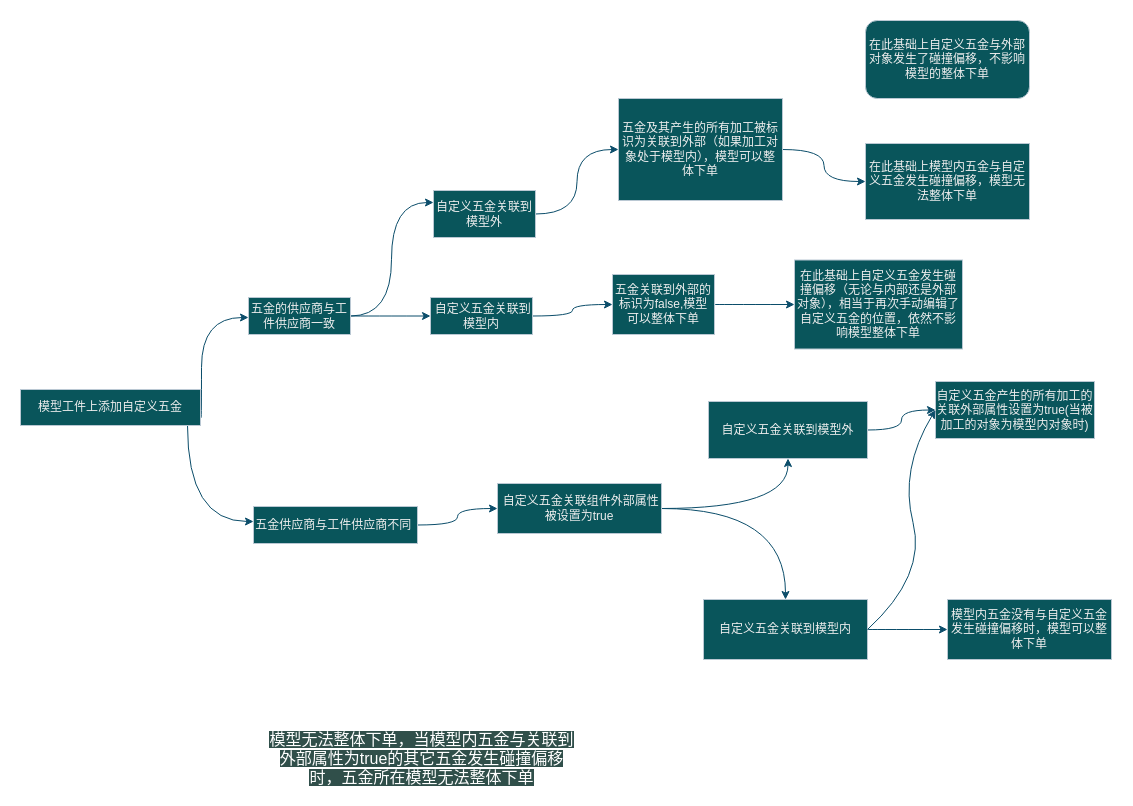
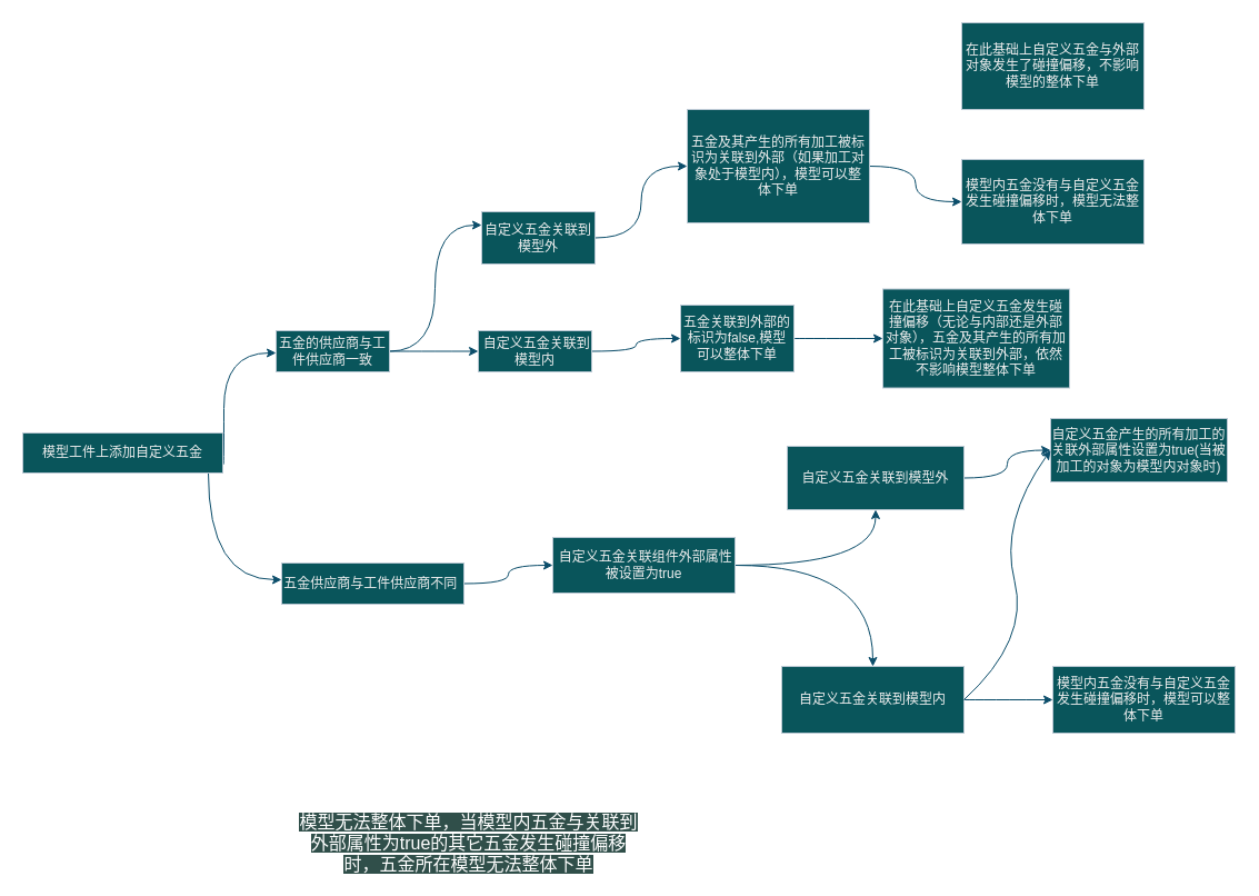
  <mxCell id="0" />
  <mxCell id="1" parent="0" />
  <mxCell id="2" value="" style="edgeStyle=orthogonalEdgeStyle;rounded=0;orthogonalLoop=1;jettySize=auto;html=1;labelBackgroundColor=none;strokeColor=#0B4D6A;fontColor=default;curved=1;exitX=1;exitY=0.5;exitDx=0;exitDy=0;" edge="1" parent="1" source="4" target="7"><mxGeometry relative="1" as="geometry"><Array as="points"><mxPoint x="201" y="417" /><mxPoint x="201" y="317" /></Array></mxGeometry></mxCell>
  <mxCell id="3" value="" style="edgeStyle=orthogonalEdgeStyle;rounded=0;orthogonalLoop=1;jettySize=auto;html=1;labelBackgroundColor=none;strokeColor=#0B4D6A;fontColor=default;curved=1;" edge="1" parent="1" source="4" target="9"><mxGeometry relative="1" as="geometry"><Array as="points"><mxPoint x="187" y="521" /></Array></mxGeometry></mxCell>
  <mxCell id="4" value="模型&lt;span style=&quot;background-color: initial;&quot;&gt;工件上添加自定义五金&lt;/span&gt;" style="rounded=0;whiteSpace=wrap;html=1;labelBackgroundColor=none;fillColor=#09555B;strokeColor=#BAC8D3;fontColor=#EEEEEE;" vertex="1" parent="1"><mxGeometry x="20" y="389" width="180" height="36" as="geometry" /></mxCell>
  <mxCell id="5" value="" style="edgeStyle=orthogonalEdgeStyle;rounded=0;orthogonalLoop=1;jettySize=auto;html=1;strokeColor=#0B4D6A;curved=1;exitX=1;exitY=0.5;exitDx=0;exitDy=0;" edge="1" parent="1" source="7" target="11"><mxGeometry relative="1" as="geometry"><Array as="points"><mxPoint x="391" y="316" /><mxPoint x="391" y="202" /></Array></mxGeometry></mxCell>
  <mxCell id="6" value="" style="edgeStyle=orthogonalEdgeStyle;rounded=0;orthogonalLoop=1;jettySize=auto;html=1;strokeColor=#0B4D6A;curved=1;" edge="1" parent="1" source="7" target="15"><mxGeometry relative="1" as="geometry" /></mxCell>
  <mxCell id="7" value="五金的供应商与工件供应商一致" style="rounded=0;whiteSpace=wrap;html=1;labelBackgroundColor=none;fillColor=#09555B;strokeColor=#BAC8D3;fontColor=#EEEEEE;" vertex="1" parent="1"><mxGeometry x="248" y="297" width="102" height="37" as="geometry" /></mxCell>
  <mxCell id="8" value="" style="edgeStyle=orthogonalEdgeStyle;rounded=0;orthogonalLoop=1;jettySize=auto;html=1;strokeColor=#0B4D6A;curved=1;" edge="1" parent="1" source="9" target="22"><mxGeometry relative="1" as="geometry" /></mxCell>
  <mxCell id="9" value="五金供应商与工件供应商不同&amp;nbsp;" style="rounded=0;whiteSpace=wrap;html=1;labelBackgroundColor=none;fillColor=#09555B;strokeColor=#BAC8D3;fontColor=#EEEEEE;" vertex="1" parent="1"><mxGeometry x="253" y="506" width="164" height="37" as="geometry" /></mxCell>
  <mxCell id="10" value="" style="edgeStyle=orthogonalEdgeStyle;rounded=0;orthogonalLoop=1;jettySize=auto;html=1;strokeColor=#0B4D6A;curved=1;" edge="1" parent="1" source="11" target="13"><mxGeometry relative="1" as="geometry" /></mxCell>
  <mxCell id="11" value="自定义五金关联到模型外" style="rounded=0;whiteSpace=wrap;html=1;labelBackgroundColor=none;fillColor=#09555B;strokeColor=#BAC8D3;fontColor=#EEEEEE;" vertex="1" parent="1"><mxGeometry x="433" y="190" width="102" height="47" as="geometry" /></mxCell>
  <mxCell id="12" value="" style="edgeStyle=orthogonalEdgeStyle;rounded=0;orthogonalLoop=1;jettySize=auto;html=1;strokeColor=#0B4D6A;curved=1;" edge="1" parent="1" source="13" target="30"><mxGeometry relative="1" as="geometry" /></mxCell>
  <mxCell id="13" value="五金及其产生的所有加工被标识为关联到外部（如果加工对象处于模型内&lt;span style=&quot;background-color: initial;&quot;&gt;），模型可以整体下单&lt;/span&gt;" style="rounded=0;whiteSpace=wrap;html=1;labelBackgroundColor=none;fillColor=#09555B;strokeColor=#BAC8D3;fontColor=#EEEEEE;" vertex="1" parent="1"><mxGeometry x="618" y="98" width="164" height="102" as="geometry" /></mxCell>
  <mxCell id="14" value="" style="edgeStyle=orthogonalEdgeStyle;rounded=0;orthogonalLoop=1;jettySize=auto;html=1;strokeColor=#0B4D6A;curved=1;" edge="1" parent="1" source="15" target="17"><mxGeometry relative="1" as="geometry" /></mxCell>
  <mxCell id="15" value="&amp;nbsp;自定义五金关联到模型内" style="rounded=0;whiteSpace=wrap;html=1;labelBackgroundColor=none;fillColor=#09555B;strokeColor=#BAC8D3;fontColor=#EEEEEE;" vertex="1" parent="1"><mxGeometry x="430" y="297" width="102" height="37" as="geometry" /></mxCell>
  <mxCell id="16" value="" style="edgeStyle=orthogonalEdgeStyle;rounded=0;orthogonalLoop=1;jettySize=auto;html=1;strokeColor=#0B4D6A;curved=1;" edge="1" parent="1" source="17" target="19"><mxGeometry relative="1" as="geometry" /></mxCell>
  <mxCell id="17" value="五金关联到外部的标识为false,模型可以整体下单" style="rounded=0;whiteSpace=wrap;html=1;labelBackgroundColor=none;fillColor=#09555B;strokeColor=#BAC8D3;fontColor=#EEEEEE;" vertex="1" parent="1"><mxGeometry x="612" y="274" width="102" height="60" as="geometry" /></mxCell>
- <mxCell id="18" value="在此基础上自定义五金与外部对象发生了碰撞偏移，不影响模型的整体下单" style="whiteSpace=wrap;html=1;labelBackgroundColor=none;fillColor=#09555B;strokeColor=#BAC8D3;fontColor=#EEEEEE;rounded=1;" vertex="1" parent="1"><mxGeometry x="865" y="20" width="164" height="78" as="geometry" /></mxCell>
- <mxCell id="19" value="在此基础上自定义五金发生碰撞偏移（无论与内部还是外部对象），相当于再次手动编辑了自定义五金的位置，依然不影响模型整体下单" style="rounded=0;whiteSpace=wrap;html=1;labelBackgroundColor=none;fillColor=#09555B;strokeColor=#BAC8D3;fontColor=#EEEEEE;" vertex="1" parent="1"><mxGeometry x="794" y="259.5" width="168" height="89" as="geometry" /></mxCell>
+ <mxCell id="18" value="在此基础上自定义五金与外部对象发生了碰撞偏移，不影响模型的整体下单" style="rounded=0;whiteSpace=wrap;html=1;labelBackgroundColor=none;fillColor=#09555B;strokeColor=#BAC8D3;fontColor=#EEEEEE;" vertex="1" parent="1"><mxGeometry x="865" y="20" width="164" height="78" as="geometry" /></mxCell>
+ <mxCell id="19" value="在此基础上自定义五金发生碰撞偏移（无论与内部还是外部对象），五金及其产生的所有加工被标识为关联到外部，依然不影响模型整体下单" style="rounded=0;whiteSpace=wrap;html=1;labelBackgroundColor=none;fillColor=#09555B;strokeColor=#BAC8D3;fontColor=#EEEEEE;" vertex="1" parent="1"><mxGeometry x="794" y="259.5" width="168" height="89" as="geometry" /></mxCell>
  <mxCell id="20" value="" style="edgeStyle=orthogonalEdgeStyle;rounded=0;orthogonalLoop=1;jettySize=auto;html=1;strokeColor=#0B4D6A;curved=1;" edge="1" parent="1" source="22" target="24"><mxGeometry relative="1" as="geometry" /></mxCell>
  <mxCell id="21" value="" style="edgeStyle=orthogonalEdgeStyle;rounded=0;orthogonalLoop=1;jettySize=auto;html=1;strokeColor=#0B4D6A;curved=1;" edge="1" parent="1" source="22" target="26"><mxGeometry relative="1" as="geometry" /></mxCell>
  <mxCell id="22" value="&amp;nbsp;自定义五金关联组件外部属性被设置为true" style="rounded=0;whiteSpace=wrap;html=1;labelBackgroundColor=none;fillColor=#09555B;strokeColor=#BAC8D3;fontColor=#EEEEEE;" vertex="1" parent="1"><mxGeometry x="497" y="483" width="164" height="50" as="geometry" /></mxCell>
  <mxCell id="23" value="" style="edgeStyle=orthogonalEdgeStyle;rounded=0;orthogonalLoop=1;jettySize=auto;html=1;strokeColor=#0B4D6A;curved=1;" edge="1" parent="1" source="24" target="27"><mxGeometry relative="1" as="geometry" /></mxCell>
  <mxCell id="24" value="自定义五金关联到模型外" style="rounded=0;whiteSpace=wrap;html=1;labelBackgroundColor=none;fillColor=#09555B;strokeColor=#BAC8D3;fontColor=#EEEEEE;" vertex="1" parent="1"><mxGeometry x="708" y="401" width="159" height="57" as="geometry" /></mxCell>
  <mxCell id="25" value="" style="edgeStyle=orthogonalEdgeStyle;rounded=0;orthogonalLoop=1;jettySize=auto;html=1;strokeColor=#0B4D6A;curved=1;" edge="1" parent="1" source="26" target="29"><mxGeometry relative="1" as="geometry" /></mxCell>
  <mxCell id="26" value="自定义五金关联到模型内" style="rounded=0;whiteSpace=wrap;html=1;labelBackgroundColor=none;fillColor=#09555B;strokeColor=#BAC8D3;fontColor=#EEEEEE;" vertex="1" parent="1"><mxGeometry x="703" y="599" width="164" height="60" as="geometry" /></mxCell>
- <mxCell id="27" value="自定义五金产生的所有加工的关联外部属性设置为true(当被加工的对象为模型内对象时)" style="rounded=0;whiteSpace=wrap;html=1;labelBackgroundColor=none;fillColor=#09555B;strokeColor=#BAC8D3;fontColor=#EEEEEE;" vertex="1" parent="1"><mxGeometry x="935" y="381" width="159" height="57" as="geometry" /></mxCell>
+ <mxCell id="27" value="自定义五金产生的所有加工的关联外部属性设置为true(当被加工的对象为模型内对象时)" style="rounded=0;whiteSpace=wrap;html=1;labelBackgroundColor=none;fillColor=#09555B;strokeColor=#BAC8D3;fontColor=#EEEEEE;" vertex="1" parent="1"><mxGeometry x="945" y="376" width="159" height="57" as="geometry" /></mxCell>
  <mxCell id="28" value="" style="endArrow=classic;html=1;rounded=0;strokeColor=#0B4D6A;entryX=0;entryY=0.5;entryDx=0;entryDy=0;exitX=1;exitY=0.5;exitDx=0;exitDy=0;curved=1;" edge="1" parent="1" source="26" target="27"><mxGeometry width="50" height="50" relative="1" as="geometry"><mxPoint x="785" y="589" as="sourcePoint" /><mxPoint x="835" y="539" as="targetPoint" /><Array as="points"><mxPoint x="926" y="575" /><mxPoint x="899" y="469" /></Array></mxGeometry></mxCell>
  <mxCell id="29" value="模型内五金没有与自定义五金发生碰撞偏移时，模型可以整体下单" style="rounded=0;whiteSpace=wrap;html=1;labelBackgroundColor=none;fillColor=#09555B;strokeColor=#BAC8D3;fontColor=#EEEEEE;" vertex="1" parent="1"><mxGeometry x="947" y="599" width="164" height="60" as="geometry" /></mxCell>
- <mxCell id="30" value="在此基础上模型内五金与自定义五金发生碰撞偏移，模型无法整体下单" style="rounded=0;whiteSpace=wrap;html=1;labelBackgroundColor=none;fillColor=#09555B;strokeColor=#BAC8D3;fontColor=#EEEEEE;" vertex="1" parent="1"><mxGeometry x="865" y="143" width="164" height="76" as="geometry" /></mxCell>
+ <mxCell id="30" value="模型内五金没有与自定义五金发生碰撞偏移时，模型无法整体下单" style="rounded=0;whiteSpace=wrap;html=1;labelBackgroundColor=none;fillColor=#09555B;strokeColor=#BAC8D3;fontColor=#EEEEEE;" vertex="1" parent="1"><mxGeometry x="865" y="143" width="164" height="76" as="geometry" /></mxCell>
  <mxCell id="31" value="&lt;font color=&quot;#ffffff&quot; size=&quot;1&quot;&gt;&lt;span style=&quot;font-size: 16px; background-color: rgb(48, 79, 74);&quot;&gt;模型无法整体下单，当模型内五金与关联到外部属性为true的其它五金发生碰撞偏移时，五金所在模型无法整体下单&lt;/span&gt;&lt;/font&gt;" style="text;html=1;align=center;verticalAlign=middle;whiteSpace=wrap;rounded=0;fontColor=#EEEEEE;" vertex="1" parent="1"><mxGeometry x="264" y="732" width="315" height="52" as="geometry" /></mxCell>
